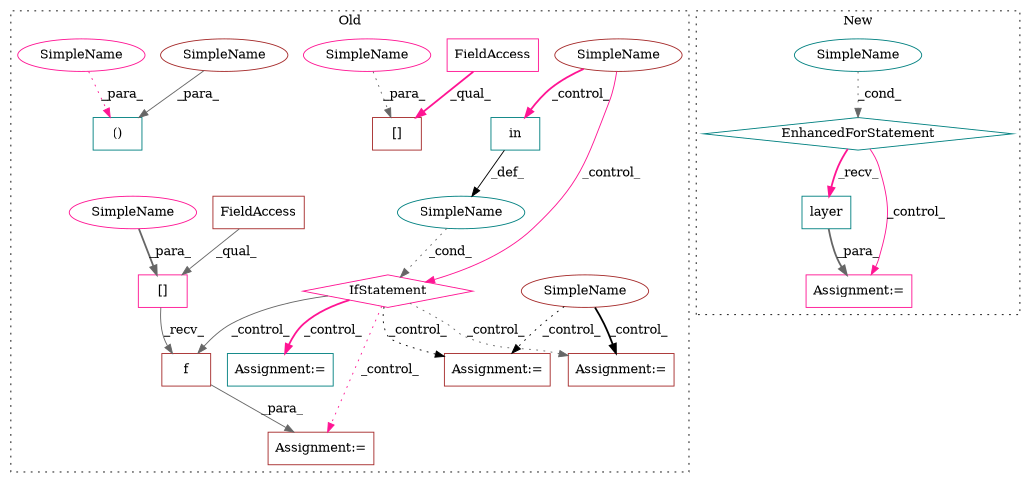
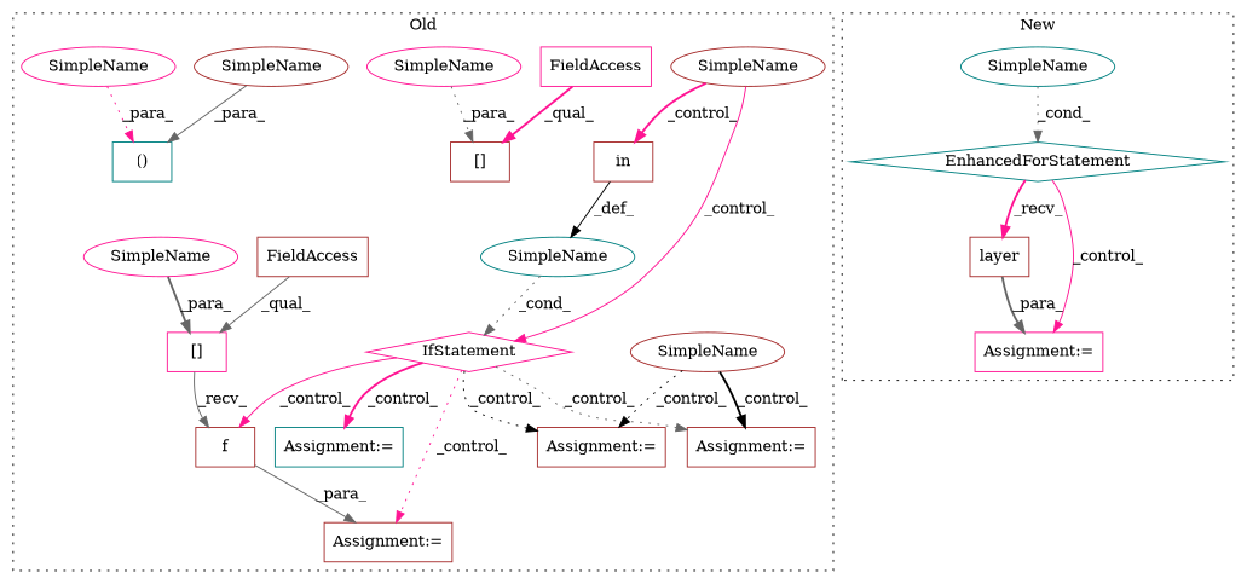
  digraph {
    node [a=42 color=brown l=1 shape=box]
    edge [color=gray40 style=solid]
-   n1 [a=105 color=teal l=27 label=in s=4154]
+   n1 [a=105 l=27 label=in s=4154]
    n2 [label=SimpleName s=4002 shape=ellipse]
    n3 [a=32 l="2,1" label=f s="4223,4226"]
    n4 [a=25 color=deeppink l="12,2" label=IfStatement s="4142,4181" shape=diamond]
    n5 [a=2 color=deeppink l="15,1" label="[]" s="4197,4221"]
    n6 [a=22 l=14 label=FieldAccess s=4197]
    n7 [a=106 color=teal l=53 label="()" s=3779]
    n8 [color=teal label=SimpleName shape=ellipse l=""]
    n9 [a=2 l="15,1" label="[]" s="4523,4547"]
    n10 [a=22 color=deeppink l=14 label=FieldAccess s=4523]
    n11 [a=7 label="Assignment:=" s=4196]
    n12 [a=7 label="Assignment:=" s=4331]
    n13 [label=SimpleName shape=ellipse l=""]
    n14 [a=7 l=2 label="Assignment:=" s=4383]
    n15 [a=7 color=teal l=2 label="Assignment:=" s=4248]
    n16 [color=deeppink l=9 label=SimpleName s=4538 shape=ellipse]
    n17 [l=9 label=SimpleName s=3823 shape=ellipse]
    n18 [color=deeppink l=9 label=SimpleName s=3779 shape=ellipse]
    n19 [color=deeppink l=9 label=SimpleName s=4212 shape=ellipse]
-   n20 [a=32 color=teal l="6,1" label=layer s="3615,3622"]
+   n20 [a=32 l="6,1" label=layer s="3615,3622"]
    n21 [a=70 color=teal l="68,2" label=EnhancedForStatement s="3440,3550" shape=diamond]
    n22 [color=teal l=5 label=SimpleName s=3512 shape=ellipse]
    n23 [a=7 color=deeppink label="Assignment:=" s=3614]
    subgraph cluster_1 {
      label=Old
      style=dotted
      n1
      n2
      n3
      n4
      n5
      n6
      n7
      n8
      n9
      n10
      n11
      n12
      n13
      n14
      n15
      n16
      n17
      n18
      n19
    }
    subgraph cluster_2 {
      label=New
      style=dotted
      n20
      n21
      n22
      n23
    }
    n1 -> n8 [color=black label=_def_]
    n2 -> n1 [color=deeppink label=_control_ style=bold]
    n2 -> n4 [color=deeppink label=_control_]
    n3 -> n11 [label=_para_]
-   n4 -> n3 [label=_control_]
+   n4 -> n3 [color=deeppink label=_control_]
    n4 -> n11 [color=deeppink label=_control_ style=dotted]
    n4 -> n12 [label=_control_ style=dotted]
    n4 -> n14 [color=black label=_control_ style=dotted]
    n4 -> n15 [color=deeppink label=_control_ style=bold]
    n5 -> n3 [label=_recv_]
    n6 -> n5 [label=_qual_]
    n8 -> n4 [label=_cond_ style=dotted]
    n10 -> n9 [color=deeppink label=_qual_ style=bold]
    n13 -> n12 [color=black label=_control_ style=bold]
    n13 -> n14 [color=black label=_control_ style=dotted]
    n16 -> n9 [label=_para_ style=dotted]
    n17 -> n7 [label=_para_]
    n18 -> n7 [color=deeppink label=_para_ style=dotted]
    n19 -> n5 [label=_para_ style=bold]
    n20 -> n23 [label=_para_ style=bold]
    n21 -> n20 [color=deeppink label=_recv_ style=bold]
    n21 -> n23 [color=deeppink label=_control_]
    n22 -> n21 [label=_cond_ style=dotted]
  }
